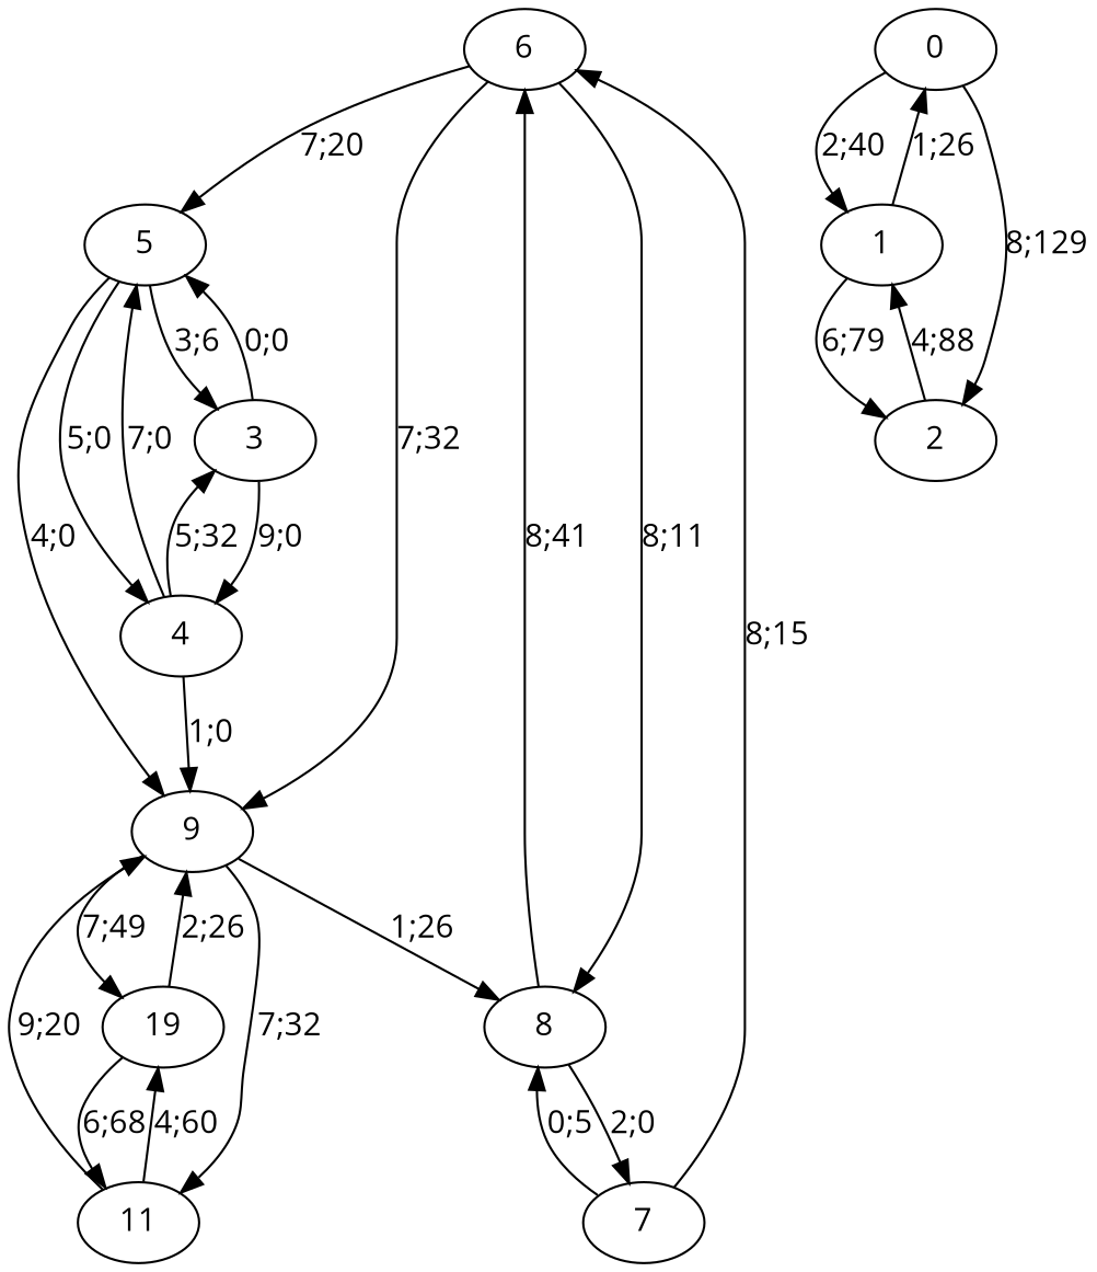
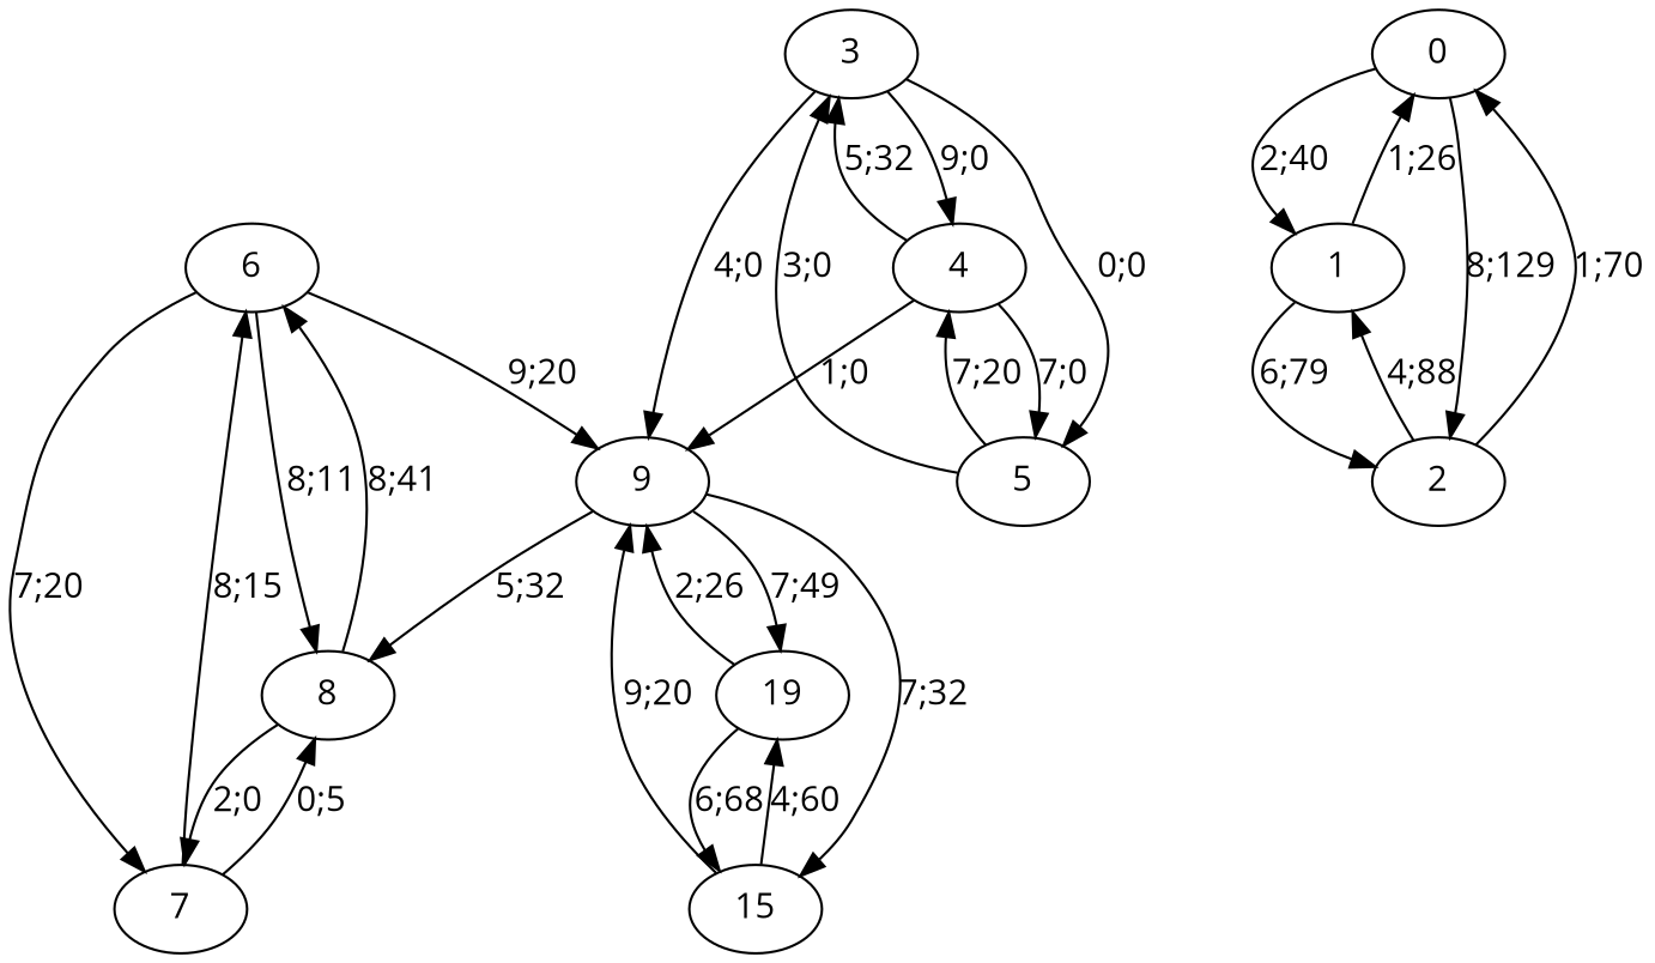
  digraph {
    fontname="Open Sans"
    node [fontname="Open Sans"]
    edge [color=black fontname="Open Sans"]
    6
    9
    7
    8
    n5 [label=19]
-   11
+   11 [label=15]
    0
    1
    2
    3
    4
    5
-   6 -> 9 [label="7;32"]
-   6 -> 5 [label="7;20"]
+   6 -> 9 [label="9;20"]
+   6 -> 7 [label="7;20"]
    6 -> 8 [label="8;11"]
-   9 -> 8 [label="1;26"]
+   9 -> 8 [label="5;32"]
    9 -> n5 [label="7;49"]
    9 -> 11 [label="7;32"]
    7 -> 6 [label="8;15"]
    7 -> 8 [label="0;5"]
    8 -> 6 [label="8;41"]
    8 -> 7 [label="2;0"]
    n5 -> 9 [label="2;26"]
    n5 -> 11 [label="6;68"]
    11 -> 9 [label="9;20"]
    11 -> n5 [label="4;60"]
    0 -> 1 [label="2;40"]
    0 -> 2 [label="8;129"]
    1 -> 0 [label="1;26"]
    1 -> 2 [label="6;79"]
+   2 -> 0 [label="1;70"]
    2 -> 1 [label="4;88"]
-   5 -> 9 [label="4;0"]
+   3 -> 9 [label="4;0"]
    3 -> 4 [label="9;0"]
    3 -> 5 [label="0;0"]
    4 -> 9 [label="1;0"]
    4 -> 3 [label="5;32"]
    4 -> 5 [label="7;0"]
-   5 -> 3 [label="3;6"]
-   5 -> 4 [label="5;0"]
+   5 -> 3 [label="3;0"]
+   5 -> 4 [label="7;20"]
  }
